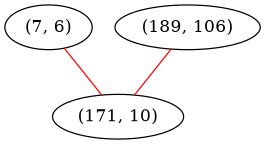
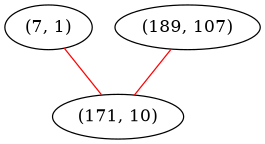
  graph {
    edge [color=red weight=1]
-   "(7, 6)"
+   "(7, 6)" [label="(7, 1)"]
    "(171, 10)"
-   "(189, 106)"
+   "(189, 106)" [label="(189, 107)"]
    "(7, 6)" -- "(171, 10)"
    "(189, 106)" -- "(171, 10)"
  }
